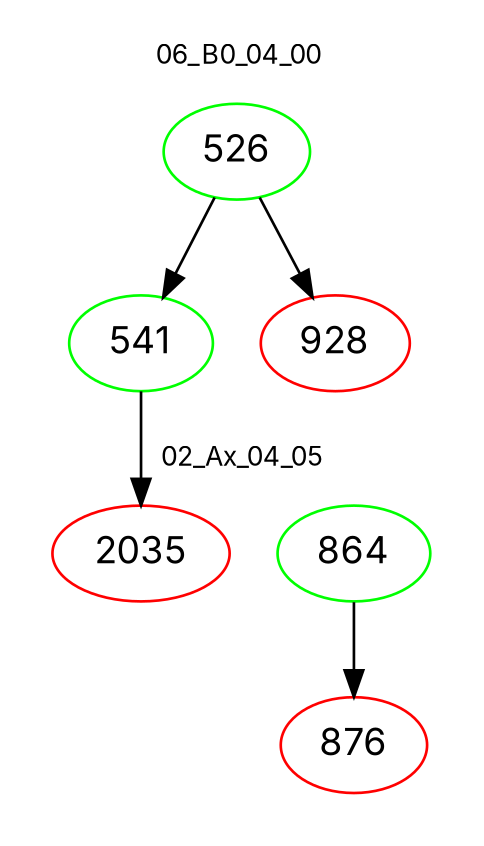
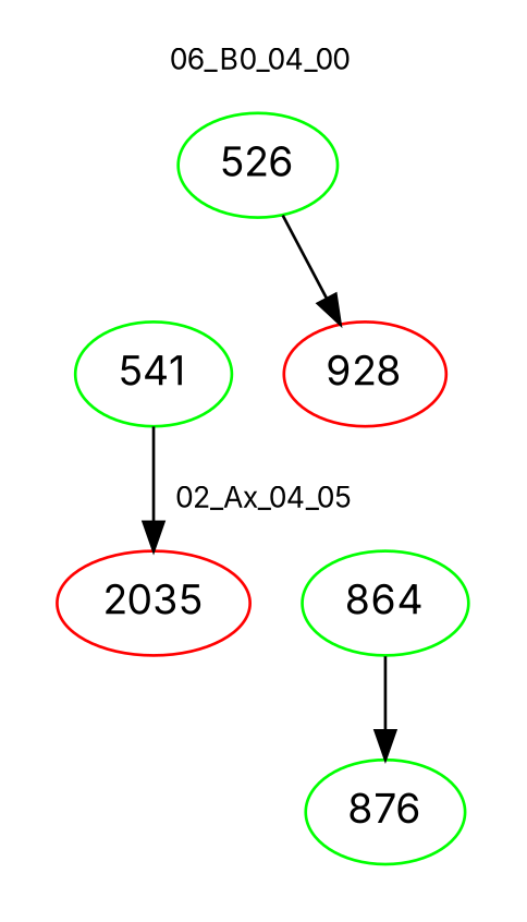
  digraph {
    fontname=Inter
    node [color=green fontname=Inter]
    edge [color=black fontname=Inter]
    n1 [label=864]
-   n2 [color=red label=876]
+   n2 [label=876]
    n3 [color=red label=2035]
    n4 [label=526]
    n5 [label=541]
    n6 [color=red label=928]
    subgraph cluster_1 {
      color=white
      fontsize=10
      label="02_Ax_04_05"
      n1
      n2
      n3
    }
    subgraph cluster_2 {
      color=white
      fontsize=10
      label="06_B0_04_00"
      n4
      n5
      n6
    }
    n1 -> n2
-   n4 -> n5
    n4 -> n6
    n5 -> n3
  }
